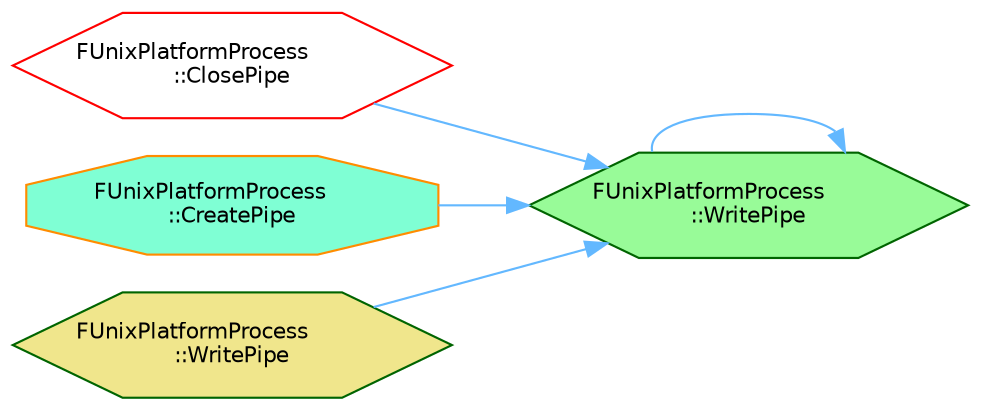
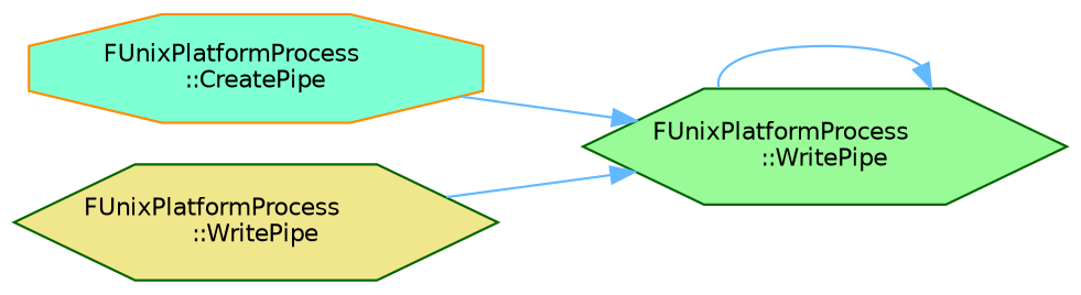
  digraph {
    rankdir=RL
    node [color=darkgreen fontname=Helvetica fontsize=10 shape=hexagon style=filled]
    edge [color=steelblue1 dir=back fontname=Helvetica fontsize=10 labelfontname=Helvetica labelfontsize=10 style=solid]
    n1 [fillcolor=palegreen fontcolor=black height=0.2 label="FUnixPlatformProcess\l::WritePipe" width=0.4]
-   n2 [color=red fillcolor=white height=0.2 label="FUnixPlatformProcess\l::ClosePipe" width=0.4]
    n3 [color=darkorange fillcolor=aquamarine height=0.2 label="FUnixPlatformProcess\l::CreatePipe" shape=octagon width=0.4]
    n4 [fillcolor=khaki height=0.2 label="FUnixPlatformProcess\l::WritePipe" width=0.4]
    n1 -> n1
-   n1 -> n2
    n1 -> n3
    n1 -> n4
  }
